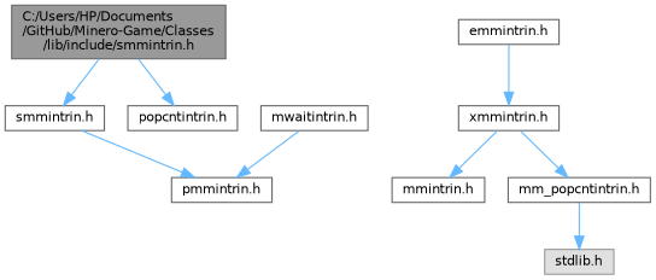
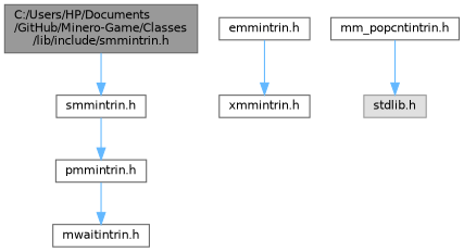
  digraph {
    node [color=grey40 fillcolor=white fontname=Helvetica fontsize=10 shape=box style=filled]
    edge [color=steelblue1 fontname=Helvetica fontsize=10 labelfontname=Helvetica labelfontsize=10 style=solid]
    n1 [color=gray40 fillcolor=grey60 fontcolor=black height=0.2 label="C:/Users/HP/Documents\l/GitHub/Minero-Game/Classes\l/lib/include/smmintrin.h" width=0.4]
    n2 [height=0.2 label="smmintrin.h" width=0.4]
-   n3 [height=0.2 label="popcntintrin.h" width=0.4]
    n4 [height=0.2 label="pmmintrin.h" width=0.4]
    n5 [height=0.2 label="mwaitintrin.h" width=0.4]
    n6 [height=0.2 label="emmintrin.h" width=0.4]
    n7 [height=0.2 label="xmmintrin.h" width=0.4]
-   n8 [height=0.2 label="mmintrin.h" width=0.4]
    n9 [height=0.2 label="mm_popcntintrin.h" width=0.4]
    n10 [color=grey60 fillcolor="#E0E0E0" height=0.2 label="stdlib.h" width=0.4]
    n1 -> n2
-   n1 -> n3
    n2 -> n4
-   n5 -> n4
+   n4 -> n5
    n6 -> n7
-   n7 -> n8
-   n7 -> n9
    n9 -> n10
  }
